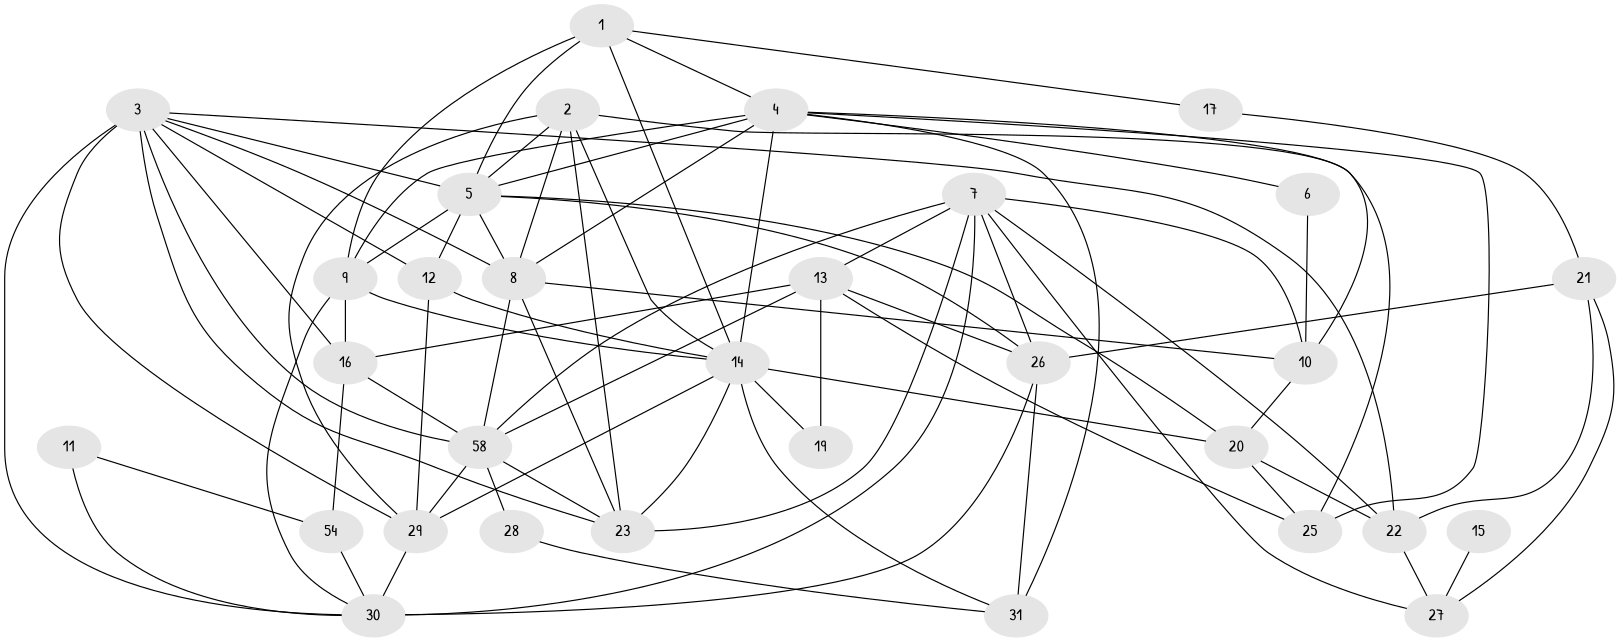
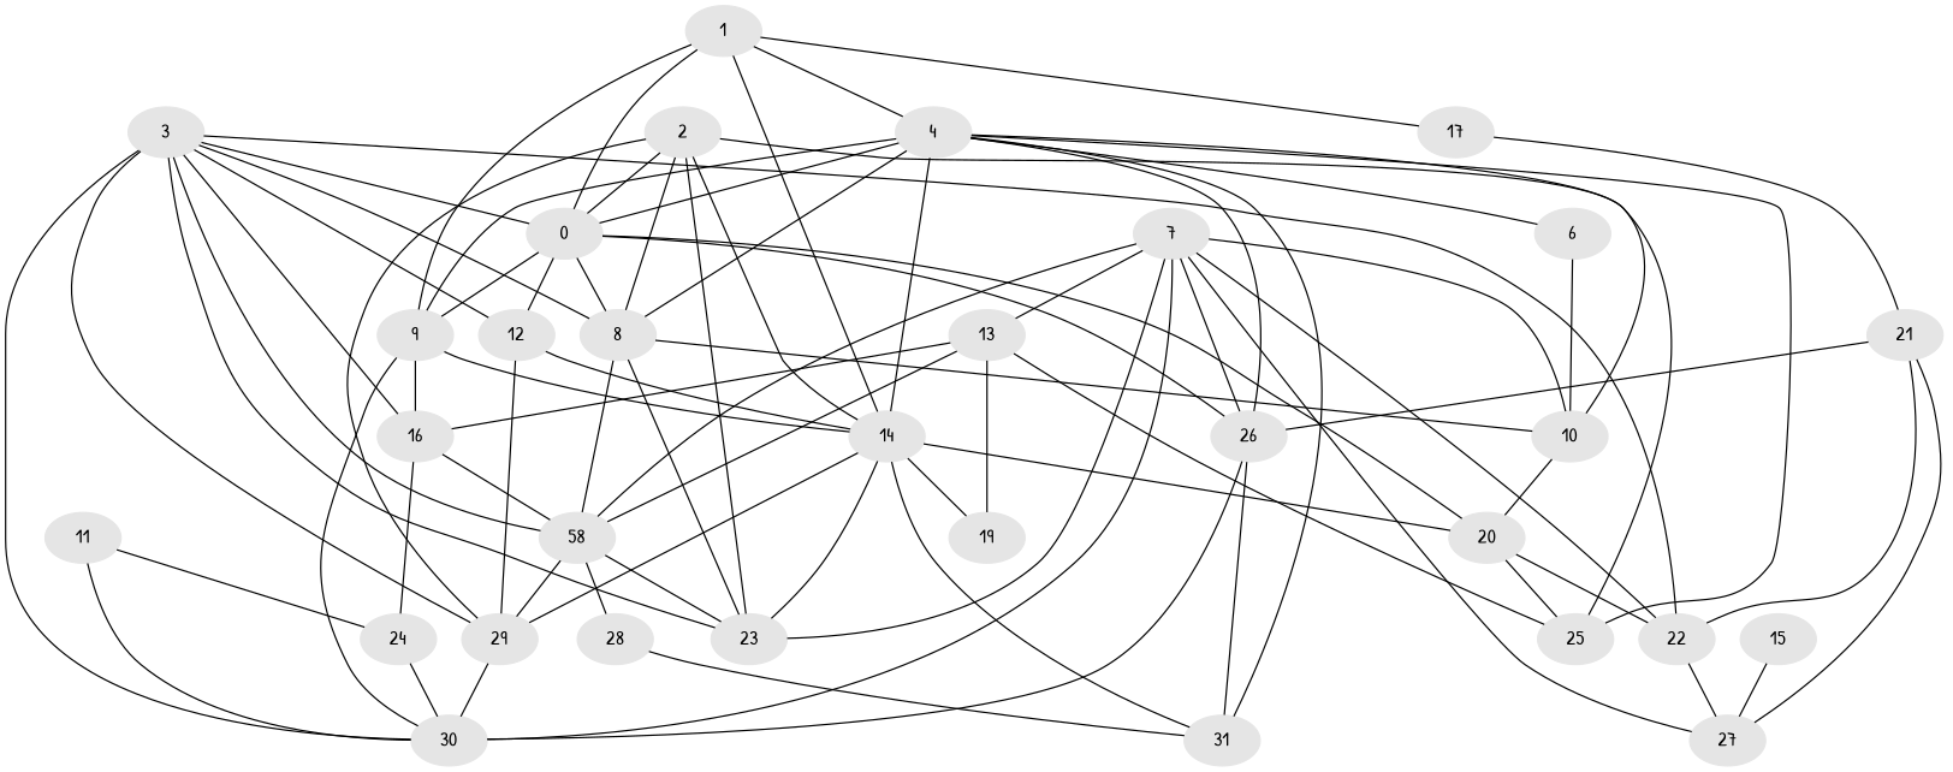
  graph {
    fontname="Patrick Hand"
    node [color=gray90 fontname="Patrick Hand" style=filled]
    edge [fontname="Patrick Hand" weight=1.0]
    1
    4
-   5
+   5 [label=0]
    9
    14
    17
    8
    25
    6
    10
    26
    31
    12
    20
    16
    30
    23
    29
    19
    21
    2
    n22 [label=58]
    15
    27
    3
    22
-   24 [label=54]
+   24
    28
    7
    13
    11
    1 -- 4
    1 -- 5 [weight=2.0]
    1 -- 9
    1 -- 14
    1 -- 17
    4 -- 5
    4 -- 9 [weight=2.0]
    4 -- 14 [weight=4.0]
    4 -- 8
    4 -- 25 [weight=2.0]
    4 -- 6
    4 -- 10 [weight=2.0]
-   13 -- 26
+   4 -- 26
    4 -- 31
    5 -- 9 [weight=2.0]
    5 -- 8 [weight=2.0]
    5 -- 26 [weight=2.0]
    5 -- 12 [weight=3.0]
    5 -- 20
    9 -- 14 [weight=2.0]
    9 -- 16
    9 -- 30
    14 -- 31
    14 -- 20
    14 -- 23 [weight=2.0]
    14 -- 29
    14 -- 19
    17 -- 21
    8 -- 10 [weight=2.0]
    8 -- 23
    8 -- n22
    6 -- 10
    10 -- 20
    26 -- 31
    26 -- 30 [weight=2.0]
    12 -- 14
    12 -- 29
    20 -- 25
    20 -- 22
    16 -- n22
    16 -- 24
    29 -- 30
    21 -- 26
    21 -- 27
    21 -- 22
    2 -- 5
    2 -- 14
    2 -- 8
    2 -- 25
    2 -- 23
    2 -- 29
    n22 -- 23
    n22 -- 29
    n22 -- 28
    15 -- 27
    3 -- 5
    3 -- 8
    3 -- 12
    3 -- 16
    3 -- 30 [weight=2.0]
    3 -- 23
    3 -- 29
    3 -- n22 [weight=2.0]
    3 -- 22
    22 -- 27
    24 -- 30
    28 -- 31
    7 -- 10
    7 -- 26 [weight=2.0]
    7 -- 30 [weight=2.0]
    7 -- 23
    7 -- n22 [weight=2.0]
    7 -- 27
    7 -- 22 [weight=2.0]
    7 -- 13 [weight=2.0]
    13 -- 25
    13 -- 16
    13 -- 19
    13 -- n22
    11 -- 30
    11 -- 24
  }
